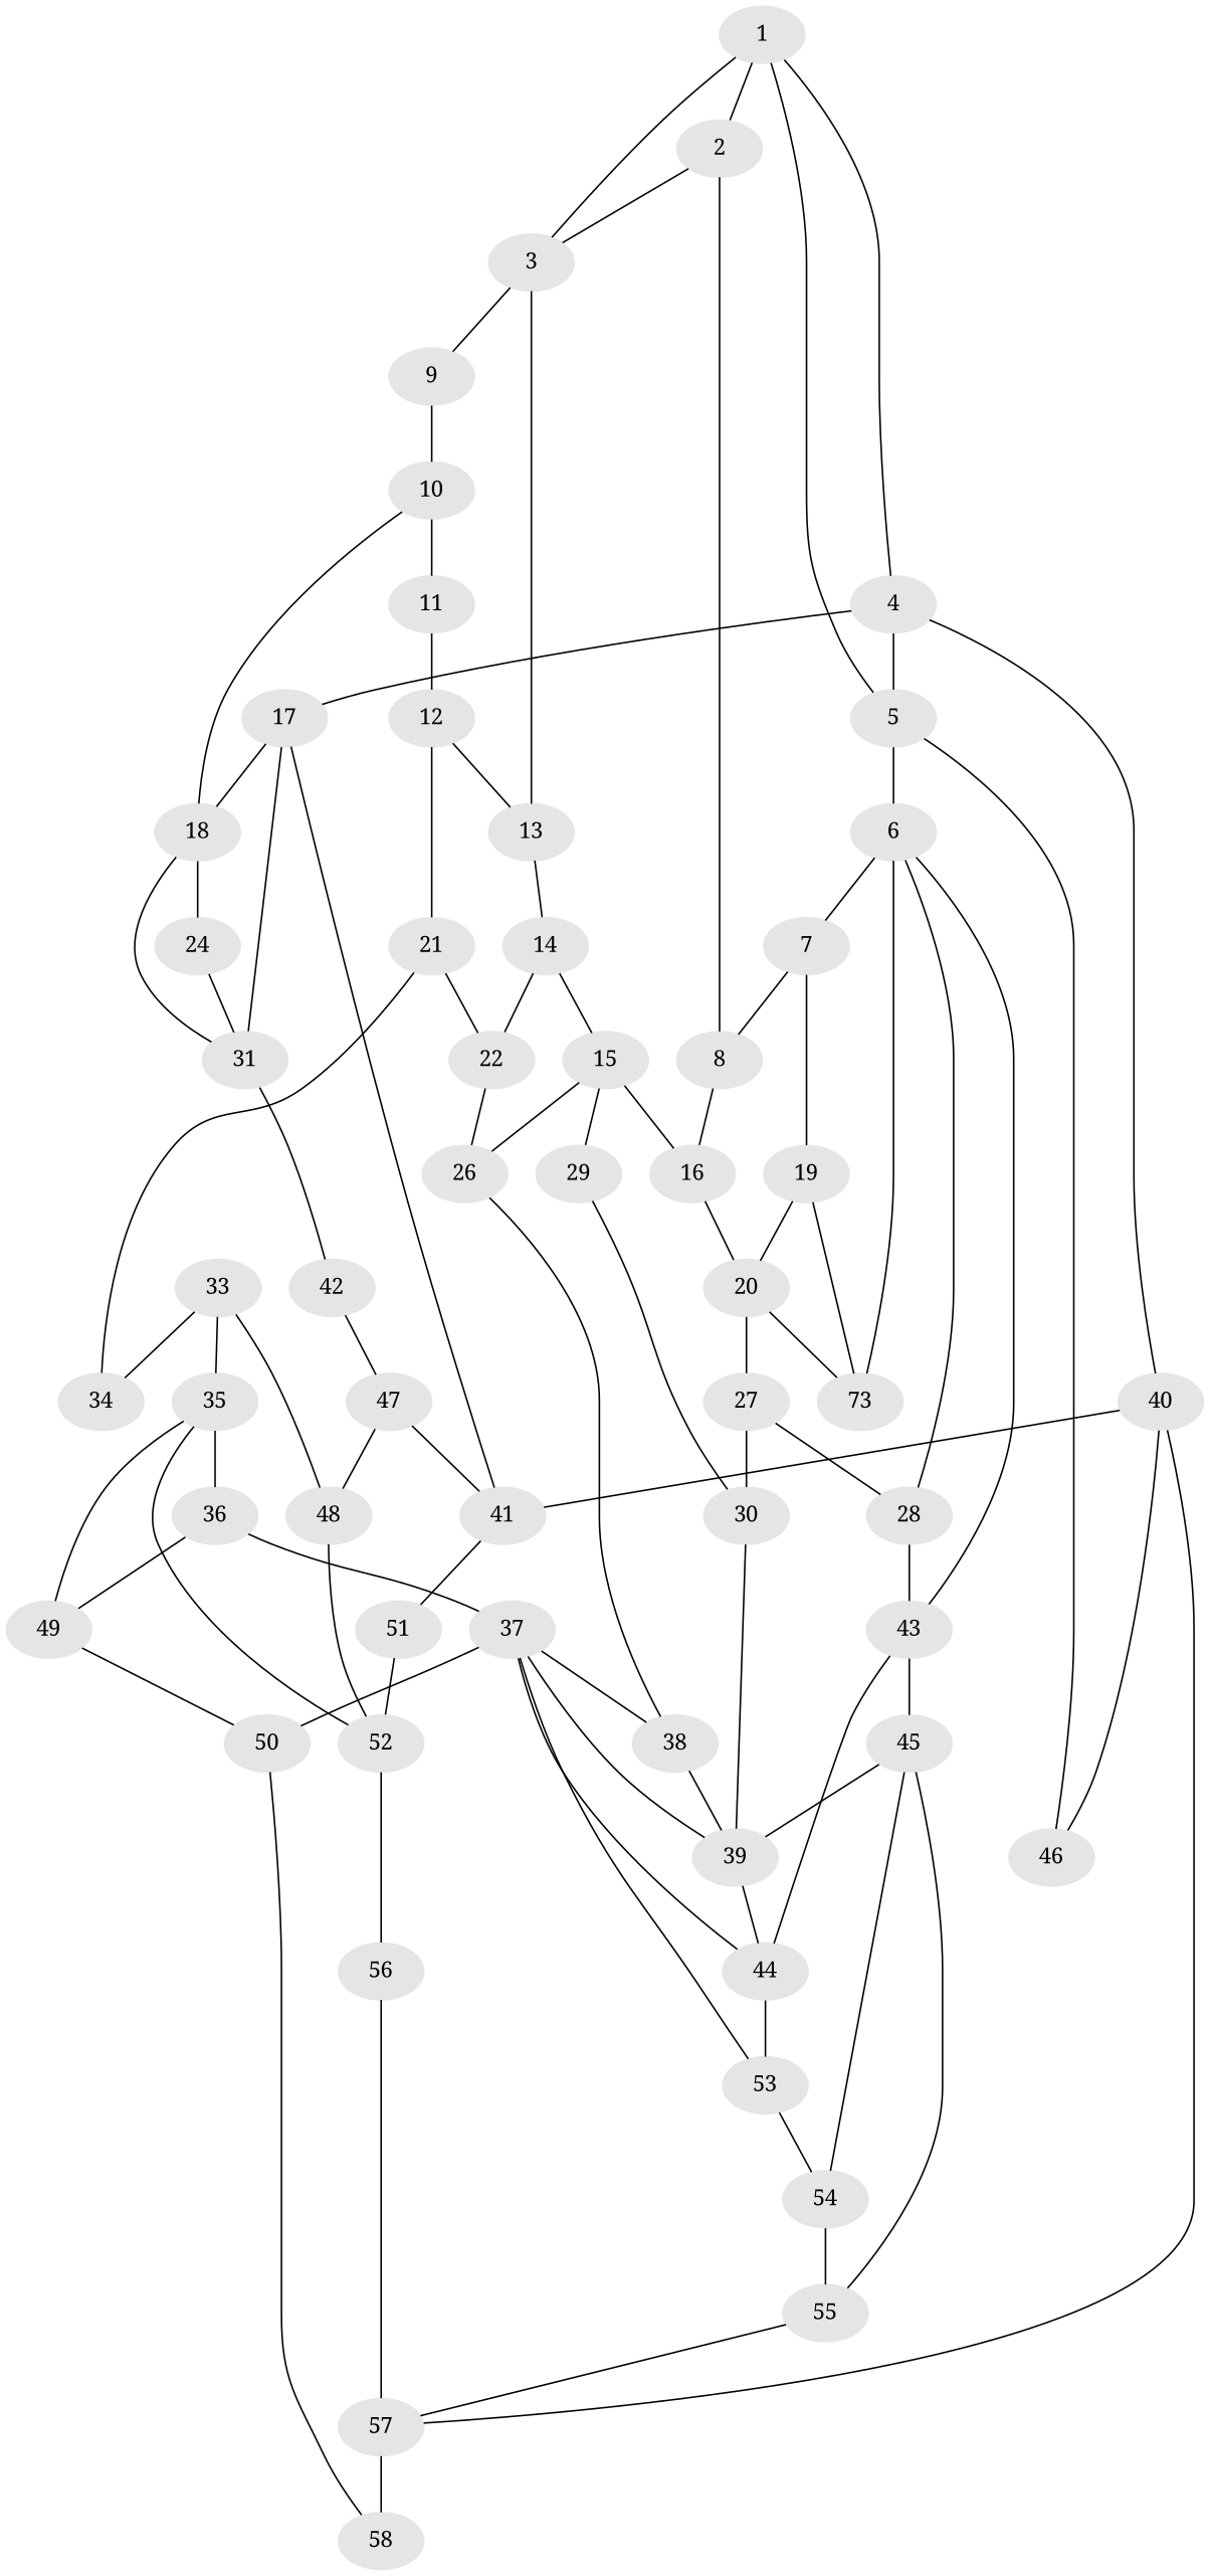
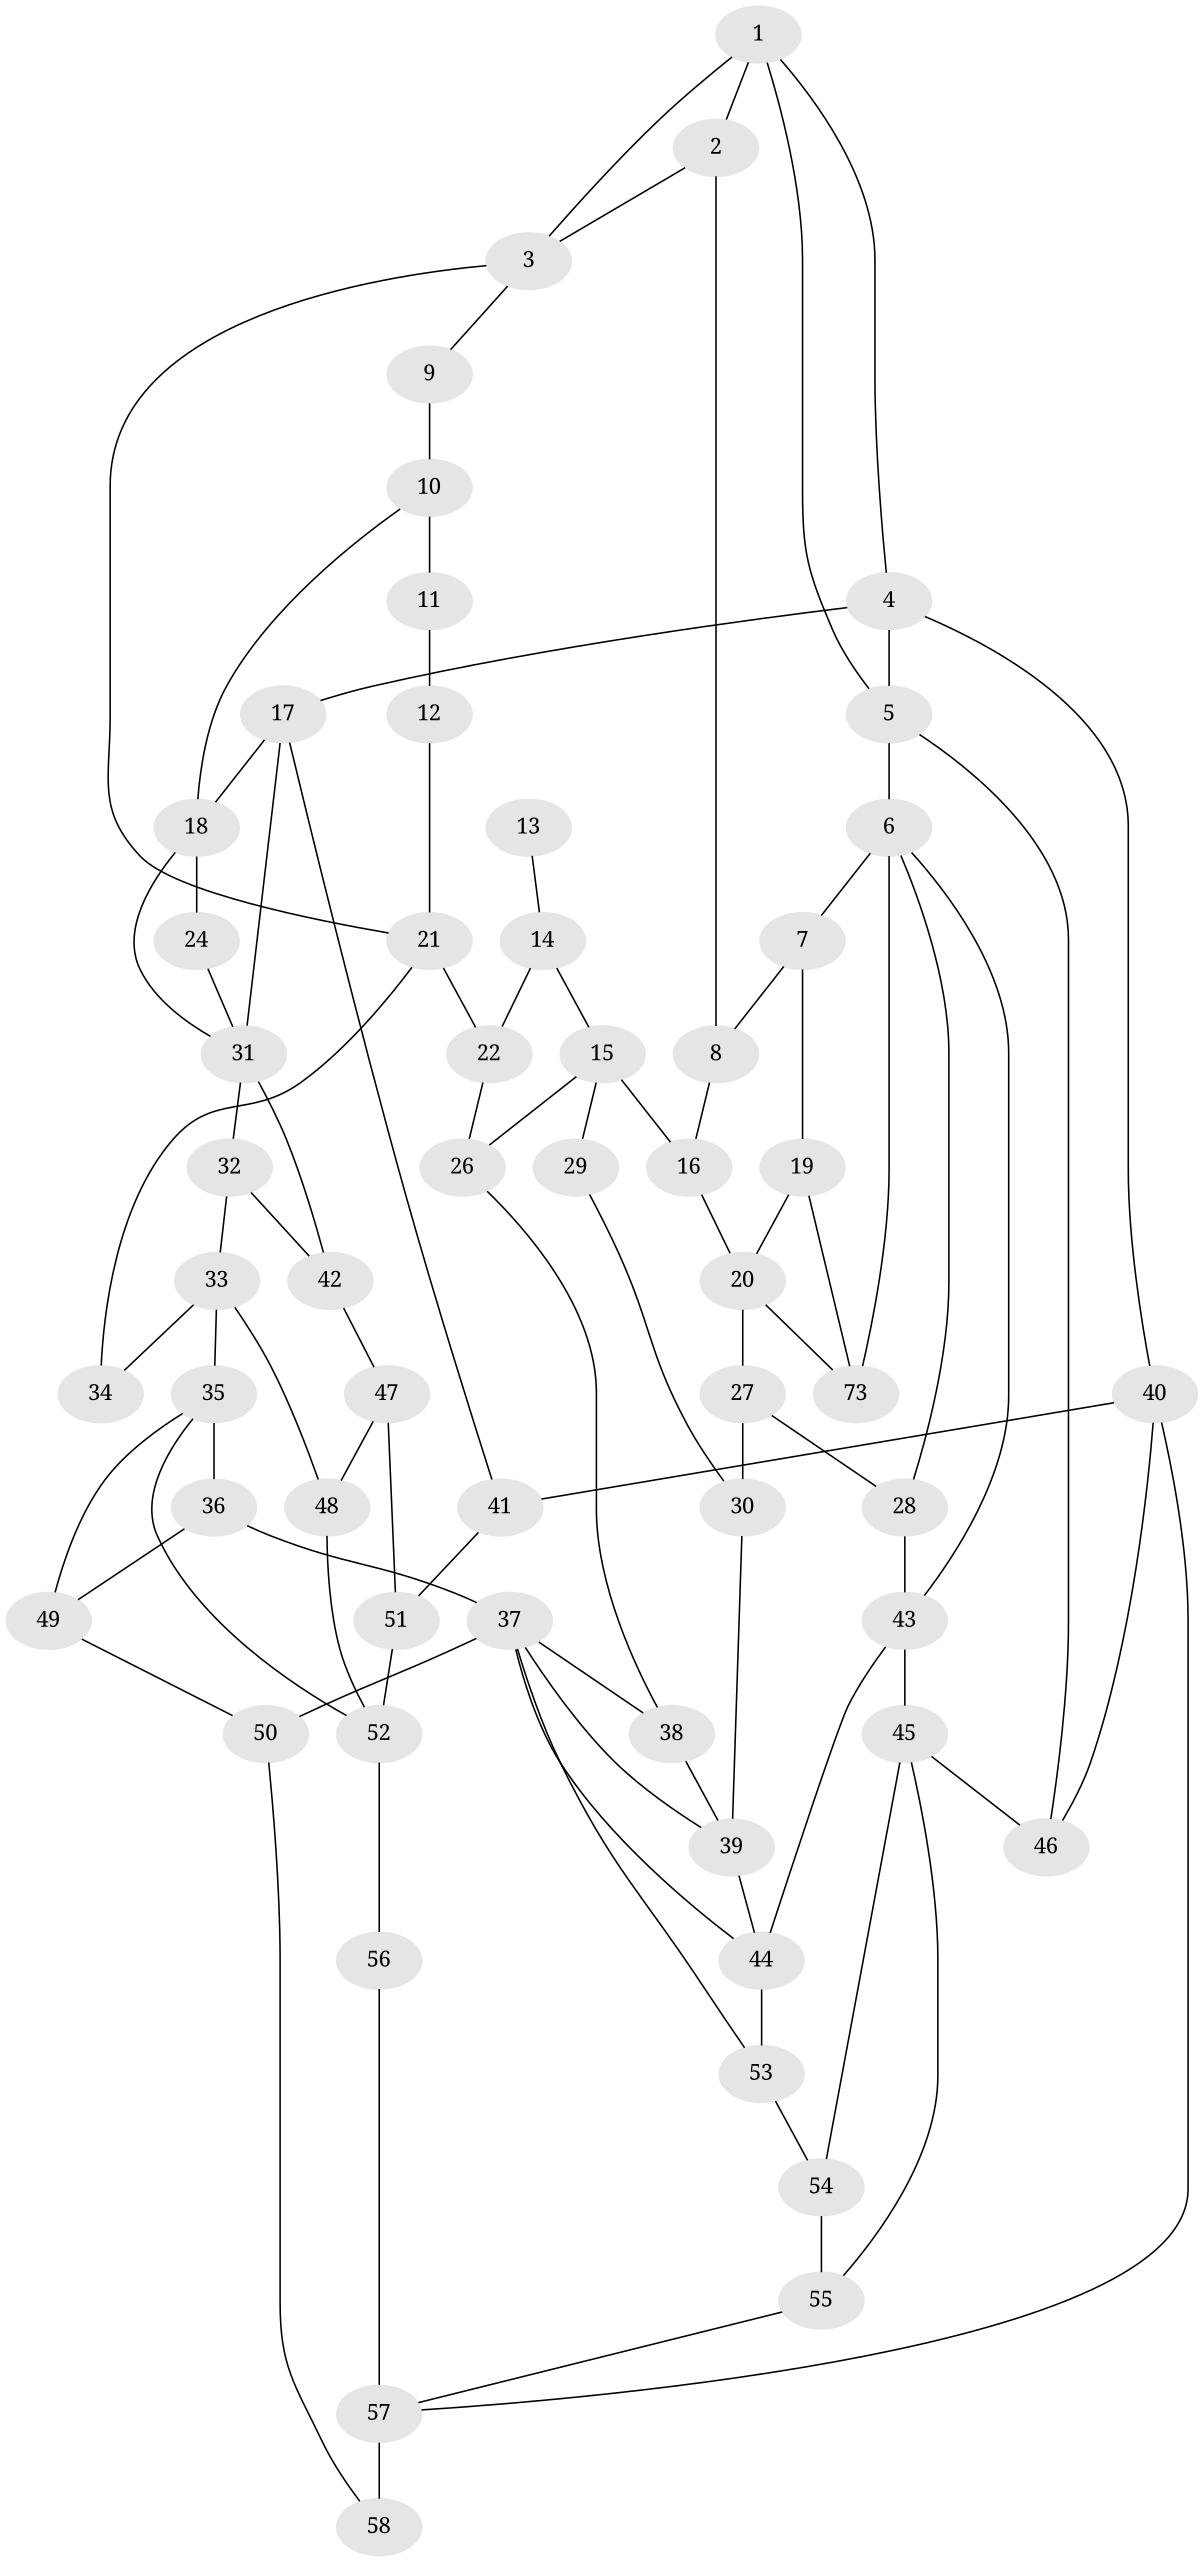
  graph {
    fontname="Noto Serif"
    node [color=gray90 fontname="Noto Serif" style=filled]
    edge [fontname="Noto Serif" weight=1.0]
    1
    2
    3
    4
    5
    8
    9
    13
    17
    40
    6
    46
    16
    10
    14
    18
    31
    41
    57
    7
    n21 [label=73]
    28
    43
    19
    44
    45
    20
    11
    12
    24
    21
    22
    34
    15
    26
    29
    38
    30
    27
+   32
    42
    51
    39
    33
    47
    35
    48
    36
    49
    52
    37
    50
    56
    53
    58
    54
    55
    1 -- 2
    1 -- 3
    1 -- 4
    1 -- 5
    2 -- 3
    2 -- 8
    3 -- 9
-   3 -- 13
+   3 -- 21
    4 -- 5
    4 -- 17
    4 -- 40
    5 -- 6
    5 -- 46
    8 -- 16
    9 -- 10 [weight=2.0]
    13 -- 14
    17 -- 18
    17 -- 31 [weight=2.0]
    17 -- 41
    40 -- 46
    40 -- 41
    40 -- 57
    6 -- 7
    6 -- n21
    6 -- 28
    6 -- 43
    16 -- 20 [weight=2.0]
    10 -- 18 [weight=2.0]
    10 -- 11 [weight=2.0]
    14 -- 22
    14 -- 15
    18 -- 31
    18 -- 24
+   31 -- 32
    31 -- 42
    41 -- 51
    57 -- 58 [weight=2.0]
    7 -- 8
    7 -- 19 [weight=2.0]
    28 -- 43
    43 -- 44 [weight=2.0]
    43 -- 45 [weight=2.0]
    19 -- n21
    19 -- 20
    44 -- 53
-   45 -- 39 [weight=2.0]
+   45 -- 46 [weight=2.0]
    45 -- 54
    45 -- 55
    20 -- n21
    20 -- 27 [weight=2.0]
    11 -- 12 [weight=2.0]
-   12 -- 13
    12 -- 21
    24 -- 31
    21 -- 22
    21 -- 34
    22 -- 26
    15 -- 16 [weight=2.0]
    15 -- 26
    15 -- 29 [weight=2.0]
    26 -- 38
    29 -- 30
    38 -- 39
    30 -- 39
    27 -- 28
    27 -- 30
+   32 -- 42
+   32 -- 33
    42 -- 47
    51 -- 52 [weight=2.0]
    39 -- 44
    33 -- 34 [weight=2.0]
    33 -- 35 [weight=2.0]
    33 -- 48
-   47 -- 41
+   47 -- 51
    47 -- 48
    35 -- 36
    35 -- 49
    35 -- 52
    48 -- 52
    36 -- 49
    36 -- 37
    49 -- 50
    52 -- 56 [weight=2.0]
    37 -- 44
    37 -- 38
    37 -- 39
    37 -- 50
    37 -- 53
    50 -- 58
    56 -- 57 [weight=2.0]
    53 -- 54
    54 -- 55
    55 -- 57
  }
